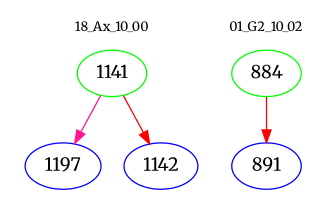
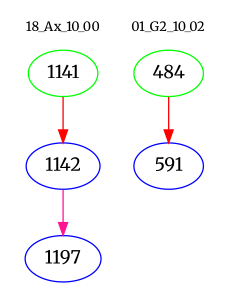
  digraph {
    fontname=Merriweather
    node [color=blue fontname=Merriweather]
    edge [color=red fontname=Merriweather]
    n1 [color=green label=1141]
    n2 [label=1197]
    n3 [label=1142]
-   n4 [color=green label=884]
-   n5 [label=891]
+   n4 [color=green label=484]
+   n5 [label=591]
    subgraph cluster_1 {
      color=white
      fontsize=10
      label="18_Ax_10_00"
      n1
      n2
      n3
    }
    subgraph cluster_2 {
      color=white
      fontsize=10
      label="01_G2_10_02"
      n4
      n5
    }
-   n1 -> n2 [color=deeppink]
+   n3 -> n2 [color=deeppink]
    n1 -> n3
    n4 -> n5
  }
